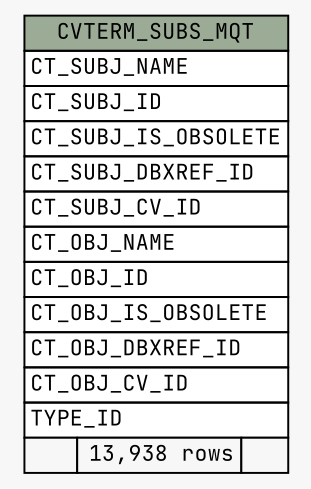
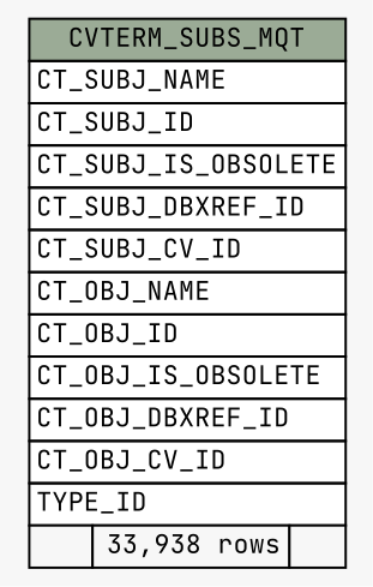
  digraph {
    bgcolor="#f7f7f7"
    fontname="JetBrains Mono"
    fontsize=11
    nodesep=0.18
    rankdir=RL
    ranksep=0.46
-   n1 [fontname="JetBrains Mono" fontsize=11 label=<     <TABLE BORDER="0" CELLBORDER="1" CELLSPACING="0" BGCOLOR="#ffffff">       <TR><TD COLSPAN="3" BGCOLOR="#9bab96" ALIGN="CENTER">CVTERM_SUBS_MQT</TD></TR>       <TR><TD PORT="CT_SUBJ_NAME" COLSPAN="3" ALIGN="LEFT">CT_SUBJ_NAME</TD></TR>       <TR><TD PORT="CT_SUBJ_ID" COLSPAN="3" ALIGN="LEFT">CT_SUBJ_ID</TD></TR>       <TR><TD PORT="CT_SUBJ_IS_OBSOLETE" COLSPAN="3" ALIGN="LEFT">CT_SUBJ_IS_OBSOLETE</TD></TR>       <TR><TD PORT="CT_SUBJ_DBXREF_ID" COLSPAN="3" ALIGN="LEFT">CT_SUBJ_DBXREF_ID</TD></TR>       <TR><TD PORT="CT_SUBJ_CV_ID" COLSPAN="3" ALIGN="LEFT">CT_SUBJ_CV_ID</TD></TR>       <TR><TD PORT="CT_OBJ_NAME" COLSPAN="3" ALIGN="LEFT">CT_OBJ_NAME</TD></TR>       <TR><TD PORT="CT_OBJ_ID" COLSPAN="3" ALIGN="LEFT">CT_OBJ_ID</TD></TR>       <TR><TD PORT="CT_OBJ_IS_OBSOLETE" COLSPAN="3" ALIGN="LEFT">CT_OBJ_IS_OBSOLETE</TD></TR>       <TR><TD PORT="CT_OBJ_DBXREF_ID" COLSPAN="3" ALIGN="LEFT">CT_OBJ_DBXREF_ID</TD></TR>       <TR><TD PORT="CT_OBJ_CV_ID" COLSPAN="3" ALIGN="LEFT">CT_OBJ_CV_ID</TD></TR>       <TR><TD PORT="TYPE_ID" COLSPAN="3" ALIGN="LEFT">TYPE_ID</TD></TR>       <TR><TD ALIGN="LEFT" BGCOLOR="#f7f7f7">  </TD><TD ALIGN="RIGHT" BGCOLOR="#f7f7f7">13,938 rows</TD><TD ALIGN="RIGHT" BGCOLOR="#f7f7f7">  </TD></TR>     </TABLE>> shape=plaintext]
+   n1 [fontname="JetBrains Mono" fontsize=11 label=<     <TABLE BORDER="0" CELLBORDER="1" CELLSPACING="0" BGCOLOR="#ffffff">       <TR><TD COLSPAN="3" BGCOLOR="#9bab96" ALIGN="CENTER">CVTERM_SUBS_MQT</TD></TR>       <TR><TD PORT="CT_SUBJ_NAME" COLSPAN="3" ALIGN="LEFT">CT_SUBJ_NAME</TD></TR>       <TR><TD PORT="CT_SUBJ_ID" COLSPAN="3" ALIGN="LEFT">CT_SUBJ_ID</TD></TR>       <TR><TD PORT="CT_SUBJ_IS_OBSOLETE" COLSPAN="3" ALIGN="LEFT">CT_SUBJ_IS_OBSOLETE</TD></TR>       <TR><TD PORT="CT_SUBJ_DBXREF_ID" COLSPAN="3" ALIGN="LEFT">CT_SUBJ_DBXREF_ID</TD></TR>       <TR><TD PORT="CT_SUBJ_CV_ID" COLSPAN="3" ALIGN="LEFT">CT_SUBJ_CV_ID</TD></TR>       <TR><TD PORT="CT_OBJ_NAME" COLSPAN="3" ALIGN="LEFT">CT_OBJ_NAME</TD></TR>       <TR><TD PORT="CT_OBJ_ID" COLSPAN="3" ALIGN="LEFT">CT_OBJ_ID</TD></TR>       <TR><TD PORT="CT_OBJ_IS_OBSOLETE" COLSPAN="3" ALIGN="LEFT">CT_OBJ_IS_OBSOLETE</TD></TR>       <TR><TD PORT="CT_OBJ_DBXREF_ID" COLSPAN="3" ALIGN="LEFT">CT_OBJ_DBXREF_ID</TD></TR>       <TR><TD PORT="CT_OBJ_CV_ID" COLSPAN="3" ALIGN="LEFT">CT_OBJ_CV_ID</TD></TR>       <TR><TD PORT="TYPE_ID" COLSPAN="3" ALIGN="LEFT">TYPE_ID</TD></TR>       <TR><TD ALIGN="LEFT" BGCOLOR="#f7f7f7">  </TD><TD ALIGN="RIGHT" BGCOLOR="#f7f7f7">33,938 rows</TD><TD ALIGN="RIGHT" BGCOLOR="#f7f7f7">  </TD></TR>     </TABLE>> shape=plaintext]
  }
